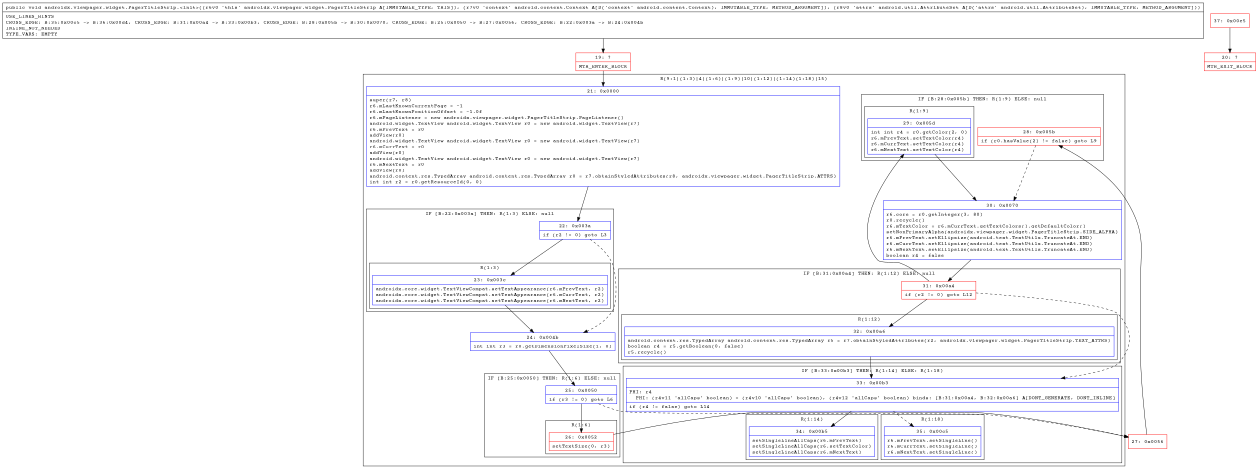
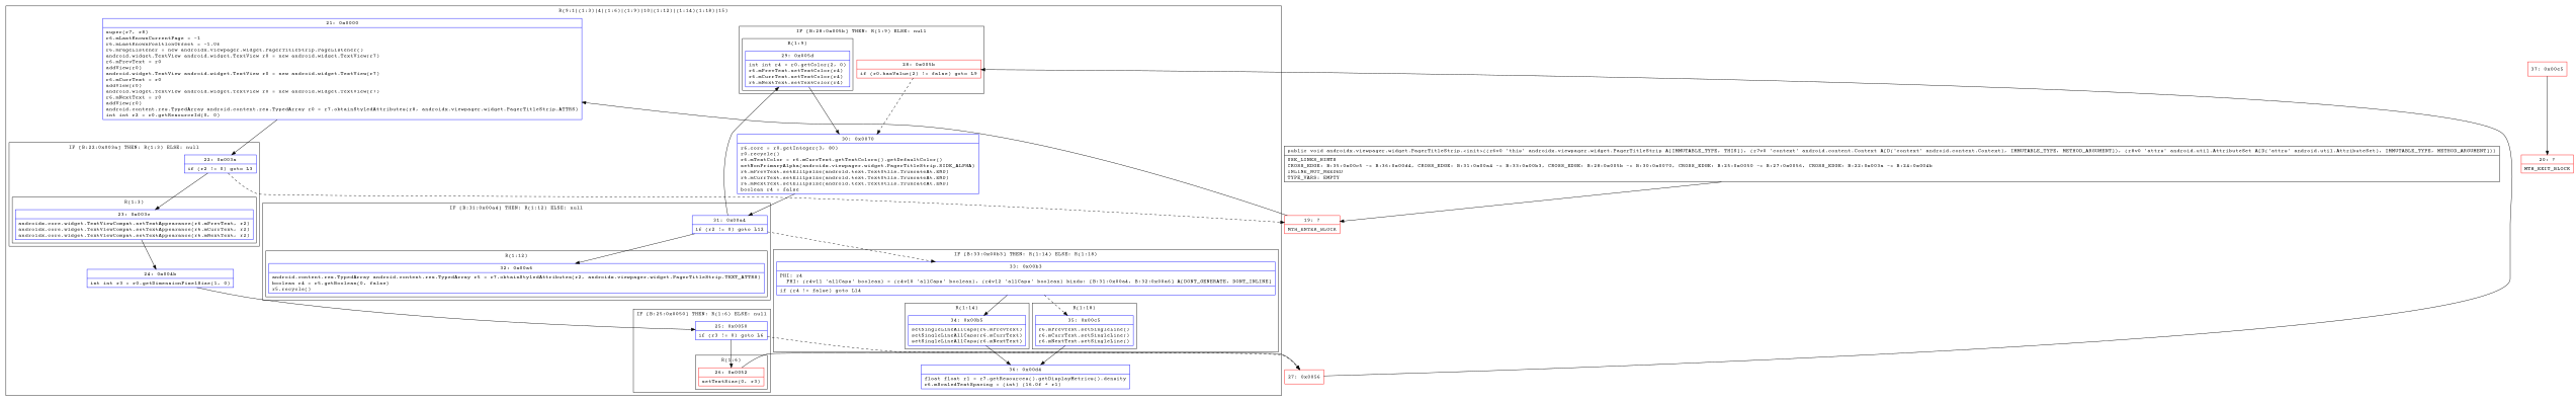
  digraph {
    fontname="Courier Prime"
    node [color=blue fontname="Courier Prime" shape=record]
    edge [fontname="Courier Prime"]
    n1 [label="{23\:\ 0x003c|androidx.core.widget.TextViewCompat.setTextAppearance(r6.mPrevText, r2)\landroidx.core.widget.TextViewCompat.setTextAppearance(r6.mCurrText, r2)\landroidx.core.widget.TextViewCompat.setTextAppearance(r6.mNextText, r2)\l}"]
    n2 [label="{22\:\ 0x003a|if (r2 != 0) goto L3\l}"]
    n3 [color=red label="{26\:\ 0x0052|setTextSize(0, r3)\l}"]
    n4 [label="{25\:\ 0x0050|if (r3 != 0) goto L6\l}"]
    n5 [label="{29\:\ 0x005d|int int r4 = r0.getColor(2, 0)\lr6.mPrevText.setTextColor(r4)\lr6.mCurrText.setTextColor(r4)\lr6.mNextText.setTextColor(r4)\l}"]
    n6 [color=red label="{28\:\ 0x005b|if (r0.hasValue(2) != false) goto L9\l}"]
    n7 [label="{32\:\ 0x00a6|android.content.res.TypedArray android.content.res.TypedArray r5 = r7.obtainStyledAttributes(r2, androidx.viewpager.widget.PagerTitleStrip.TEXT_ATTRS)\lboolean r4 = r5.getBoolean(0, false)\lr5.recycle()\l}"]
-   n8 [color=red label="{31\:\ 0x00a4|if (r2 != 0) goto L12\l}"]
-   n9 [label="{34\:\ 0x00b5|setSingleLineAllCaps(r6.mPrevText)\lsetSingleLineAllCaps(r6.setTextColor)\lsetSingleLineAllCaps(r6.mNextText)\l}"]
+   n8 [label="{31\:\ 0x00a4|if (r2 != 0) goto L12\l}"]
+   n9 [label="{34\:\ 0x00b5|setSingleLineAllCaps(r6.mPrevText)\lsetSingleLineAllCaps(r6.mCurrText)\lsetSingleLineAllCaps(r6.mNextText)\l}"]
    n10 [label="{35\:\ 0x00c5|r6.mPrevText.setSingleLine()\lr6.mCurrText.setSingleLine()\lr6.mNextText.setSingleLine()\l}"]
    n11 [label="{33\:\ 0x00b3|PHI: r4 \l  PHI: (r4v11 'allCaps' boolean) = (r4v10 'allCaps' boolean), (r4v12 'allCaps' boolean) binds: [B:31:0x00a4, B:32:0x00a6] A[DONT_GENERATE, DONT_INLINE]\l|if (r4 != false) goto L14\l}"]
    n12 [label="{21\:\ 0x0000|super(r7, r8)\lr6.mLastKnownCurrentPage = \-1\lr6.mLastKnownPositionOffset = \-1.0f\lr6.mPageListener = new androidx.viewpager.widget.PagerTitleStrip.PageListener()\landroid.widget.TextView android.widget.TextView r0 = new android.widget.TextView(r7)\lr6.mPrevText = r0\laddView(r0)\landroid.widget.TextView android.widget.TextView r0 = new android.widget.TextView(r7)\lr6.mCurrText = r0\laddView(r0)\landroid.widget.TextView android.widget.TextView r0 = new android.widget.TextView(r7)\lr6.mNextText = r0\laddView(r0)\landroid.content.res.TypedArray android.content.res.TypedArray r0 = r7.obtainStyledAttributes(r8, androidx.viewpager.widget.PagerTitleStrip.ATTRS)\lint int r2 = r0.getResourceId(0, 0)\l}"]
    n13 [label="{24\:\ 0x004b|int int r3 = r0.getDimensionPixelSize(1, 0)\l}"]
    n14 [label="{30\:\ 0x0070|r6.core = r0.getInteger(3, 80)\lr0.recycle()\lr6.mTextColor = r6.mCurrText.getTextColors().getDefaultColor()\lsetNonPrimaryAlpha(androidx.viewpager.widget.PagerTitleStrip.SIDE_ALPHA)\lr6.mPrevText.setEllipsize(android.text.TextUtils.TruncateAt.END)\lr6.mCurrText.setEllipsize(android.text.TextUtils.TruncateAt.END)\lr6.mNextText.setEllipsize(android.text.TextUtils.TruncateAt.END)\lboolean r4 = false\l}"]
+   n15 [label="{36\:\ 0x00d4|float float r1 = r7.getResources().getDisplayMetrics().density\lr6.mScaledTextSpacing = (int) (16.0f * r1)\l}"]
    n16 [color=red label="{27\:\ 0x0056}"]
    n17 [color=red label="{37\:\ 0x00e5}"]
    n18 [color=red label="{20\:\ ?|MTH_EXIT_BLOCK\l}"]
    n19 [color=red label="{19\:\ ?|MTH_ENTER_BLOCK\l}"]
    n20 [label="{public void androidx.viewpager.widget.PagerTitleStrip.\<init\>((r6v0 'this' androidx.viewpager.widget.PagerTitleStrip A[IMMUTABLE_TYPE, THIS]), (r7v0 'context' android.content.Context A[D('context' android.content.Context), IMMUTABLE_TYPE, METHOD_ARGUMENT]), (r8v0 'attrs' android.util.AttributeSet A[D('attrs' android.util.AttributeSet), IMMUTABLE_TYPE, METHOD_ARGUMENT]))  | USE_LINES_HINTS\lCROSS_EDGE: B:35:0x00c5 \-\> B:36:0x00d4, CROSS_EDGE: B:31:0x00a4 \-\> B:33:0x00b3, CROSS_EDGE: B:28:0x005b \-\> B:30:0x0070, CROSS_EDGE: B:25:0x0050 \-\> B:27:0x0056, CROSS_EDGE: B:22:0x003a \-\> B:24:0x004b\lINLINE_NOT_NEEDED\lTYPE_VARS: EMPTY\l}" color=""]
    subgraph cluster_1 {
      label="R(9:1|(1:3)|4|(1:6)|(1:9)|10|(1:12)|(1:14)(1:18)|15)"
      n12
      n13
      n14
+     n15
      subgraph cluster_2 {
        label="IF [B:22:0x003a] THEN: R(1:3) ELSE: null"
        n2
        subgraph cluster_3 {
          label="R(1:3)"
          n1
        }
      }
      subgraph cluster_4 {
        label="IF [B:25:0x0050] THEN: R(1:6) ELSE: null"
        n4
        subgraph cluster_5 {
          label="R(1:6)"
          n3
        }
      }
      subgraph cluster_6 {
        label="IF [B:28:0x005b] THEN: R(1:9) ELSE: null"
        n6
        subgraph cluster_7 {
          label="R(1:9)"
          n5
        }
      }
      subgraph cluster_8 {
        label="IF [B:31:0x00a4] THEN: R(1:12) ELSE: null"
        n8
        subgraph cluster_9 {
          label="R(1:12)"
          n7
        }
      }
      subgraph cluster_10 {
        label="IF [B:33:0x00b3] THEN: R(1:14) ELSE: R(1:18)"
        n11
        subgraph cluster_11 {
          label="R(1:14)"
          n9
        }
        subgraph cluster_12 {
          label="R(1:18)"
          n10
        }
      }
    }
    n1 -> n13
    n2 -> n1
-   n2 -> n13 [style=dashed]
+   n2 -> n19 [style=dashed]
    n3 -> n16
    n4 -> n3
    n4 -> n16 [style=dashed]
    n5 -> n14
    n6 -> n14 [style=dashed]
-   n7 -> n11
    n8 -> n5
    n8 -> n7
    n8 -> n11 [style=dashed]
+   n9 -> n15
+   n10 -> n15
    n11 -> n9
    n11 -> n10 [style=dashed]
    n12 -> n2
    n13 -> n4
    n14 -> n8
    n16 -> n6
    n17 -> n18
    n19 -> n12
    n20 -> n19
  }
